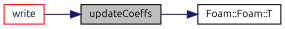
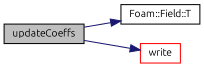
  digraph {
    fontname=Ubuntu
    rankdir=LR
    node [color=black fontname=Ubuntu fontsize=10 shape=record]
    edge [color=midnightblue fontname=Ubuntu fontsize=10 labelfontname=Helvetica labelfontsize=10 style=solid]
    n1 [fillcolor=grey75 fontcolor=black height=0.2 label=updateCoeffs style=filled width=0.4]
-   n2 [height=0.2 label="Foam::Foam::T" width=0.4]
+   n2 [height=0.2 label="Foam::Field::T" width=0.4]
    n3 [color=red height=0.2 label=write width=0.4]
    n1 -> n2
-   n3 -> n1
+   n1 -> n3
  }
